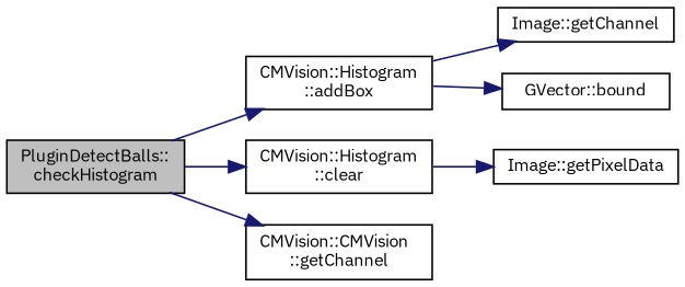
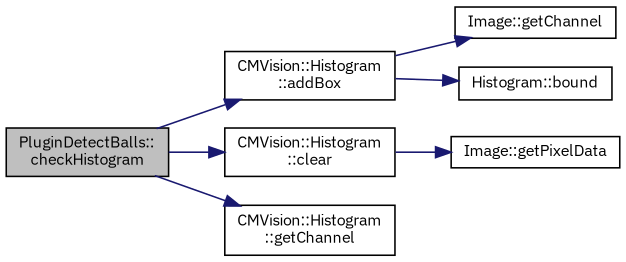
  digraph {
    fontname="IBM Plex Sans"
    rankdir=LR
    node [color=black fillcolor=white fontname="IBM Plex Sans" fontsize=10 shape=record style=filled]
    edge [color=midnightblue fontname="IBM Plex Sans" fontsize=10 labelfontname=Helvetica labelfontsize=10 style=solid]
    n1 [fillcolor=grey75 fontcolor=black height=0.2 label="PluginDetectBalls::\lcheckHistogram" width=0.4]
    n2 [height=0.2 label="CMVision::Histogram\l::addBox" width=0.4]
    n3 [height=0.2 label="CMVision::Histogram\l::clear" width=0.4]
-   n4 [height=0.2 label="CMVision::CMVision\l::getChannel" width=0.4]
+   n4 [height=0.2 label="CMVision::Histogram\l::getChannel" width=0.4]
    n5 [height=0.2 label="Image::getChannel" width=0.4]
-   n6 [height=0.2 label="GVector::bound" width=0.4]
+   n6 [height=0.2 label="Histogram::bound" width=0.4]
    n7 [height=0.2 label="Image::getPixelData" width=0.4]
    n1 -> n2
    n1 -> n3
    n1 -> n4
    n2 -> n5
    n2 -> n6
    n3 -> n7
  }
